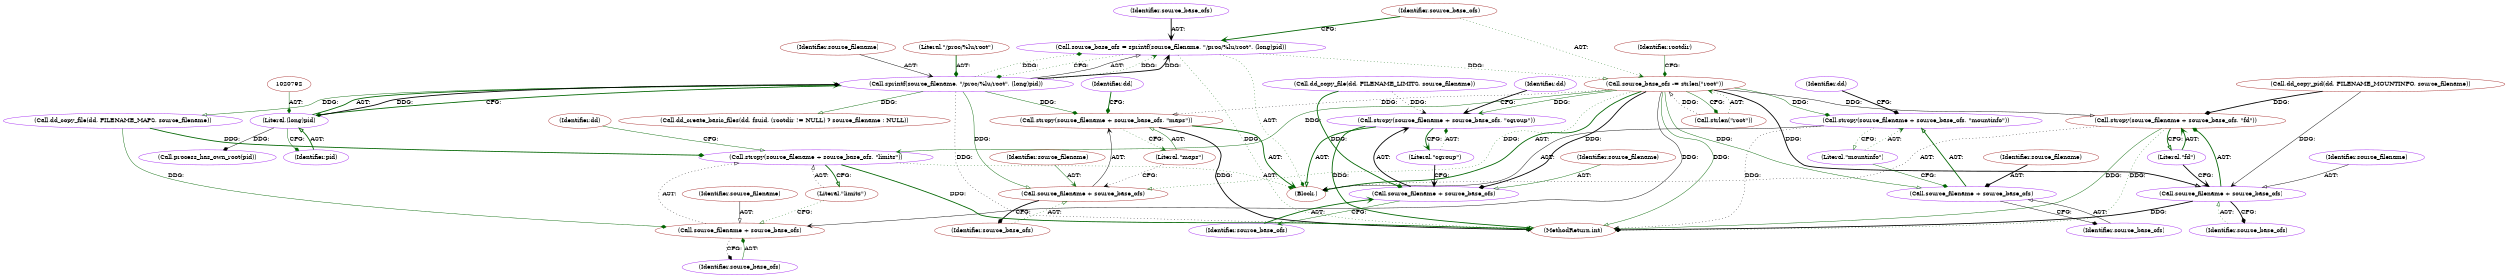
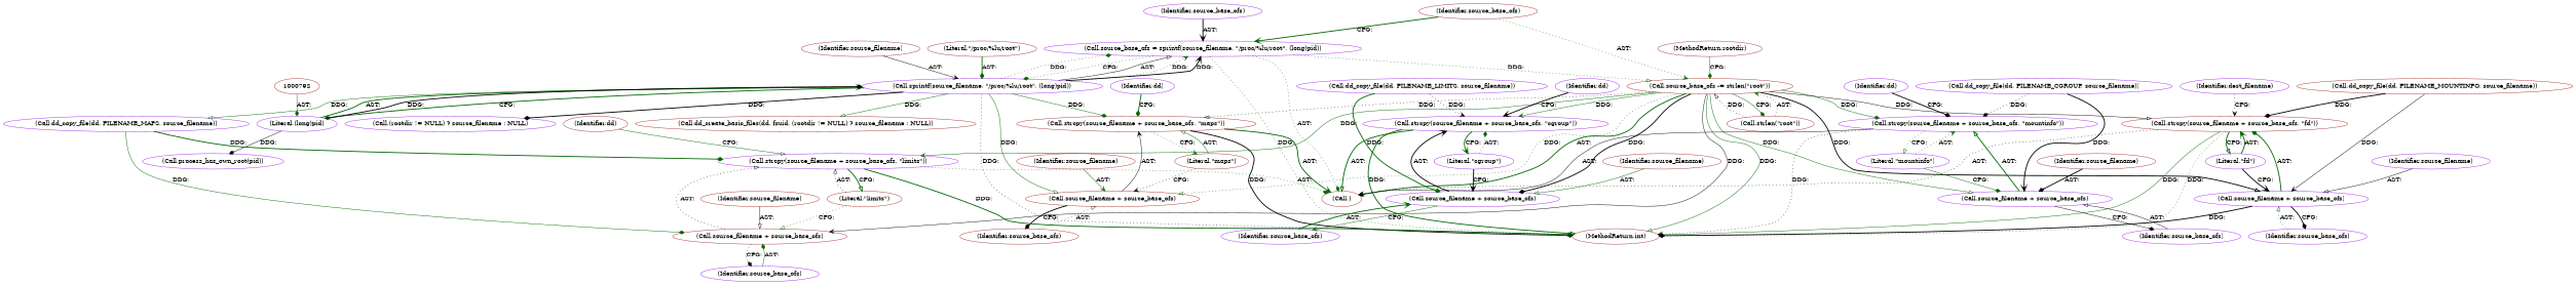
  digraph {
    node [color=purple]
    edge [arrowhead=diamond color=darkgreen style=bold]
    n1 [label="(Call,source_base_ofs = sprintf(source_filename, \"/proc/%lu/root\", (long)pid))"]
    n2 [label="(Call,sprintf(source_filename, \"/proc/%lu/root\", (long)pid))"]
    n3 [color=brown label="(Call,source_base_ofs -= strlen(\"root\"))"]
-   n4 [color=brown label="(Block,)"]
+   n4 [color=brown label="(Call,)"]
    n5 [color=brown label="(MethodReturn,int)"]
    n6 [label="(Literal,(long)pid)"]
    n7 [color=brown label="(Call,strcpy(source_filename + source_base_ofs, \"maps\"))"]
    n8 [color=brown label="(Call,source_filename + source_base_ofs)"]
+   n9 [label="(Call,(rootdir != NULL) ? source_filename : NULL)"]
    n10 [color=brown label="(Call,dd_create_basic_files(dd, fsuid, (rootdir != NULL) ? source_filename : NULL))"]
    n11 [label="(Call,dd_copy_file(dd, FILENAME_MAPS, source_filename))"]
    n12 [label="(Call,strcpy(source_filename + source_base_ofs, \"limits\"))"]
    n13 [color=brown label="(Call,source_filename + source_base_ofs)"]
    n14 [label="(Call,strcpy(source_filename + source_base_ofs, \"cgroup\"))"]
    n15 [label="(Call,source_filename + source_base_ofs)"]
    n16 [label="(Call,strcpy(source_filename + source_base_ofs, \"mountinfo\"))"]
    n17 [label="(Call,source_filename + source_base_ofs)"]
    n18 [color=brown label="(Call,strcpy(source_filename + source_base_ofs, \"fd\"))"]
    n19 [label="(Call,source_filename + source_base_ofs)"]
    n20 [color=brown label="(Call,strlen(\"root\"))"]
-   n21 [label="(Identifier,pid)"]
    n22 [label="(Call,process_has_own_root(pid))"]
    n23 [color=brown label="(Literal,\"maps\")"]
    n24 [color=brown label="(Identifier,source_base_ofs)"]
    n25 [color=brown label="(Literal,\"limits\")"]
    n26 [label="(Identifier,source_base_ofs)"]
    n27 [label="(Literal,\"cgroup\")"]
    n28 [label="(Identifier,source_base_ofs)"]
    n29 [label="(Literal,\"mountinfo\")"]
    n30 [label="(Identifier,source_base_ofs)"]
    n31 [label="(Literal,\"fd\")"]
    n32 [label="(Identifier,source_base_ofs)"]
    n33 [color=brown label="(Identifier,source_filename)"]
    n34 [color=brown label="(Identifier,source_base_ofs)"]
    n35 [label="(Call,dd_copy_file(dd, FILENAME_LIMITS, source_filename))"]
-   n37 [color=brown label="(Call,dd_copy_pid(dd, FILENAME_MOUNTINFO, source_filename))"]
+   n36 [label="(Call,dd_copy_file(dd, FILENAME_CGROUP, source_filename))"]
+   n37 [color=brown label="(Call,dd_copy_file(dd, FILENAME_MOUNTINFO, source_filename))"]
    n38 [color=brown label="(Literal,\"/proc/%lu/root\")"]
    n39 [label="(Identifier,dd)"]
    n40 [label="(Identifier,source_base_ofs)"]
    n41 [label="(Identifier,dd)"]
+   n42 [label="(Identifier,dest_filename)"]
    n43 [color=brown label="(Identifier,source_filename)"]
    n44 [color=brown label="(Identifier,source_filename)"]
    n45 [color=brown label="(Identifier,source_filename)"]
    n46 [color=brown label="(Identifier,dd)"]
-   n47 [color=brown label="(Identifier,rootdir)"]
+   n47 [color=brown label="(MethodReturn,rootdir)"]
    n48 [color=brown label="(Identifier,source_filename)"]
    n49 [label="(Identifier,dd)"]
    n50 [label="(Identifier,source_filename)"]
-   1000792 [color=brown label=1020792]
+   1000792 [color=brown]
    n1 -> n2 [label="CFG: " style=dotted]
    n1 -> n3 [arrowhead=onormal label="DDG: " style=dotted]
    n1 -> n4 [label="AST: " style=dotted]
    n1 -> n5 [arrowhead=vee label="DDG: " style=dotted]
    n2 -> n1 [arrowhead=onormal color=black label="AST: " style=solid]
    n2 -> n1 [arrowhead=vee label="DDG: " style=dotted]
    n2 -> n1 [arrowhead=vee color=black label="DDG: "]
    n2 -> n1 [label="DDG: " style=dotted]
    n2 -> n5 [color=black label="DDG: " style=dotted]
    n2 -> n6 [label="CFG: "]
    n2 -> n7 [label="DDG: " style=solid]
    n2 -> n8 [arrowhead=onormal label="DDG: " style=solid]
+   n2 -> n9 [color=black label="DDG: "]
    n2 -> n10 [arrowhead=onormal label="DDG: " style=solid]
    n2 -> n11 [arrowhead=onormal label="DDG: " style=solid]
    n3 -> n4 [label="AST: "]
    n3 -> n5 [arrowhead=onormal label="DDG: " style=solid]
    n3 -> n7 [arrowhead=onormal color=black label="DDG: " style=dotted]
    n3 -> n8 [arrowhead=onormal label="DDG: " style=dotted]
    n3 -> n12 [arrowhead=vee label="DDG: " style=solid]
    n3 -> n13 [arrowhead=vee color=black label="DDG: " style=solid]
    n3 -> n14 [arrowhead=vee label="DDG: " style=solid]
    n3 -> n15 [color=black label="DDG: "]
    n3 -> n16 [label="DDG: " style=solid]
    n3 -> n17 [arrowhead=onormal label="DDG: " style=solid]
    n3 -> n18 [arrowhead=onormal color=black label="DDG: " style=solid]
    n3 -> n19 [arrowhead=onormal color=black label="DDG: "]
    n3 -> n20 [label="CFG: " style=solid]
    n6 -> n2 [arrowhead=vee label="AST: "]
    n6 -> n2 [color=black label="DDG: "]
-   n6 -> n21 [label="CFG: " style=solid]
    n6 -> n22 [color=black label="DDG: " style=solid]
    n7 -> n4 [arrowhead=vee label="AST: "]
    n7 -> n5 [color=black label="DDG: "]
    n7 -> n23 [arrowhead=vee label="CFG: " style=dotted]
    n8 -> n7 [arrowhead=vee color=black label="AST: " style=solid]
    n8 -> n24 [color=black label="CFG: "]
    n11 -> n12 [label="DDG: "]
    n11 -> n13 [label="DDG: " style=solid]
    n12 -> n4 [label="AST: " style=dotted]
    n12 -> n5 [arrowhead=onormal label="DDG: "]
    n12 -> n25 [arrowhead=onormal label="CFG: "]
    n13 -> n12 [arrowhead=onormal color=black label="AST: " style=dotted]
    n13 -> n26 [color=black label="CFG: " style=dotted]
    n14 -> n4 [arrowhead=onormal label="AST: "]
    n14 -> n5 [arrowhead=onormal label="DDG: "]
    n14 -> n27 [arrowhead=vee label="CFG: "]
    n15 -> n14 [arrowhead=vee color=black label="AST: "]
    n15 -> n28 [arrowhead=vee label="CFG: " style=solid]
    n16 -> n4 [arrowhead=vee color=black label="AST: " style=solid]
    n16 -> n5 [arrowhead=vee color=black label="DDG: " style=dotted]
    n16 -> n29 [arrowhead=onormal label="CFG: " style=dotted]
    n17 -> n16 [arrowhead=onormal label="AST: "]
    n17 -> n30 [color=black label="CFG: " style=solid]
    n18 -> n4 [arrowhead=vee color=black label="AST: " style=dotted]
    n18 -> n5 [label="DDG: " style=dotted]
    n18 -> n5 [arrowhead=onormal label="DDG: " style=solid]
    n18 -> n31 [arrowhead=onormal label="CFG: "]
    n19 -> n5 [color=black label="DDG: "]
    n19 -> n18 [label="AST: "]
    n19 -> n32 [color=black label="CFG: "]
    n20 -> n3 [arrowhead=vee label="AST: " style=dotted]
    n20 -> n3 [arrowhead=onormal color=black label="DDG: " style=dotted]
-   n21 -> n6 [arrowhead=onormal label="AST: "]
    n23 -> n7 [arrowhead=onormal label="AST: " style=solid]
    n23 -> n8 [arrowhead=vee color=black label="CFG: " style=dotted]
    n24 -> n8 [arrowhead=onormal label="AST: " style=dotted]
    n25 -> n12 [arrowhead=onormal color=black label="AST: " style=dotted]
    n25 -> n13 [arrowhead=onormal label="CFG: " style=dotted]
    n26 -> n13 [label="AST: " style=solid]
    n27 -> n14 [label="AST: " style=dotted]
    n27 -> n15 [arrowhead=vee color=black label="CFG: "]
    n28 -> n15 [arrowhead=vee label="AST: "]
    n29 -> n16 [arrowhead=vee label="AST: " style=dotted]
    n29 -> n17 [label="CFG: " style=solid]
    n30 -> n17 [arrowhead=onormal color=black label="AST: " style=solid]
    n31 -> n18 [arrowhead=vee label="AST: "]
    n31 -> n19 [arrowhead=vee color=black label="CFG: "]
    n32 -> n19 [arrowhead=onormal label="AST: " style=dotted]
    n33 -> n2 [arrowhead=vee color=black label="AST: " style=solid]
    n34 -> n1 [arrowhead=vee label="CFG: "]
    n34 -> n3 [arrowhead=vee label="AST: " style=dotted]
    n35 -> n14 [arrowhead=vee color=black label="DDG: " style=dotted]
    n35 -> n15 [label="DDG: "]
+   n36 -> n16 [color=black label="DDG: " style=dotted]
+   n36 -> n17 [arrowhead=vee color=black label="DDG: "]
    n37 -> n18 [color=black label="DDG: "]
    n37 -> n19 [arrowhead=vee color=black label="DDG: " style=solid]
    n38 -> n2 [label="AST: "]
    n39 -> n14 [arrowhead=vee color=black label="CFG: "]
    n40 -> n1 [arrowhead=vee color=black label="AST: "]
    n41 -> n16 [color=black label="CFG: "]
+   n42 -> n18 [arrowhead=vee color=black label="CFG: " style=dotted]
    n43 -> n17 [color=black label="AST: "]
    n44 -> n15 [arrowhead=onormal label="AST: " style=solid]
    n45 -> n8 [arrowhead=vee label="AST: " style=solid]
    n46 -> n12 [arrowhead=onormal label="CFG: " style=solid]
    n47 -> n3 [label="CFG: " style=solid]
    n48 -> n13 [arrowhead=onormal color=black label="AST: " style=solid]
    n49 -> n7 [label="CFG: "]
    n50 -> n19 [arrowhead=onormal color=black label="AST: " style=solid]
    1000792 -> n6 [label="AST: " style=solid]
  }
